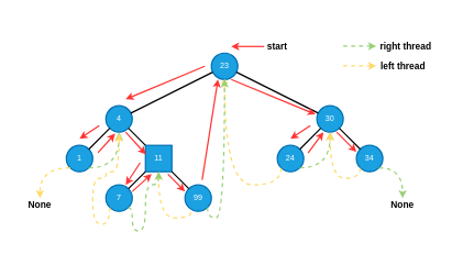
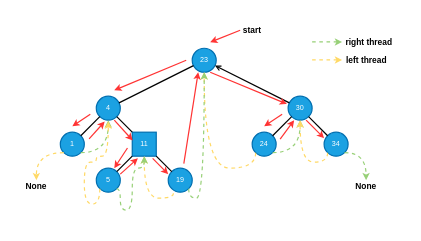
  <mxCell id="0" />
  <mxCell id="1" parent="0" />
  <mxCell id="2" value="" style="rounded=0;whiteSpace=wrap;html=1;strokeColor=none;fillColor=#FFFFFF;" parent="1" vertex="1"><mxGeometry x="20" y="20" width="660" height="360" as="geometry" /></mxCell>
  <mxCell id="3" value="23" style="ellipse;whiteSpace=wrap;html=1;aspect=fixed;strokeColor=#006EAF;strokeWidth=2;fillColor=#1ba1e2;fontColor=#ffffff;" parent="1" vertex="1"><mxGeometry x="320" y="80" width="40" height="40" as="geometry" /></mxCell>
  <mxCell id="4" value="4&lt;span style=&quot;color: rgba(0 , 0 , 0 , 0) ; font-family: monospace ; font-size: 0px&quot;&gt;%3CmxGraphModel%3E%3Croot%3E%3CmxCell%20id%3D%220%22%2F%3E%3CmxCell%20id%3D%221%22%20parent%3D%220%22%2F%3E%3CmxCell%20id%3D%222%22%20value%3D%2223%22%20style%3D%22ellipse%3BwhiteSpace%3Dwrap%3Bhtml%3D1%3Baspect%3Dfixed%3BstrokeColor%3D%23006EAF%3BstrokeWidth%3D2%3BfillColor%3D%231ba1e2%3BfontColor%3D%23ffffff%3B%22%20vertex%3D%221%22%20parent%3D%221%22%3E%3CmxGeometry%20x%3D%22320%22%20y%3D%22120%22%20width%3D%2240%22%20height%3D%2240%22%20as%3D%22geometry%22%2F%3E%3C%2FmxCell%3E%3C%2Froot%3E%3C%2FmxGraphModel%3E&lt;/span&gt;" style="ellipse;whiteSpace=wrap;html=1;aspect=fixed;strokeColor=#006EAF;strokeWidth=2;fillColor=#1ba1e2;fontColor=#ffffff;" parent="1" vertex="1"><mxGeometry x="160" y="160" width="40" height="40" as="geometry" /></mxCell>
  <mxCell id="5" value="30" style="ellipse;whiteSpace=wrap;html=1;aspect=fixed;strokeColor=#006EAF;strokeWidth=2;fillColor=#1ba1e2;fontColor=#ffffff;" parent="1" vertex="1"><mxGeometry x="480" y="160" width="40" height="40" as="geometry" /></mxCell>
  <mxCell id="6" value="1" style="ellipse;whiteSpace=wrap;html=1;aspect=fixed;strokeColor=#006EAF;strokeWidth=2;fillColor=#1ba1e2;fontColor=#ffffff;" parent="1" vertex="1"><mxGeometry x="100" y="220" width="40" height="40" as="geometry" /></mxCell>
  <mxCell id="7" value="11" style="whiteSpace=wrap;html=1;aspect=fixed;strokeColor=#006EAF;strokeWidth=2;fillColor=#1ba1e2;fontColor=#ffffff;rounded=0;" parent="1" vertex="1"><mxGeometry x="220" y="220" width="40" height="40" as="geometry" /></mxCell>
  <mxCell id="8" value="24" style="ellipse;whiteSpace=wrap;html=1;aspect=fixed;strokeColor=#006EAF;strokeWidth=2;fillColor=#1ba1e2;fontColor=#ffffff;" parent="1" vertex="1"><mxGeometry x="420" y="220" width="40" height="40" as="geometry" /></mxCell>
  <mxCell id="9" value="34" style="ellipse;whiteSpace=wrap;html=1;aspect=fixed;strokeColor=#006EAF;strokeWidth=2;fillColor=#1ba1e2;fontColor=#ffffff;" parent="1" vertex="1"><mxGeometry x="540" y="220" width="40" height="40" as="geometry" /></mxCell>
  <mxCell id="10" value="" style="endArrow=none;html=1;strokeColor=#000000;strokeWidth=2;" parent="1" source="4" target="3" edge="1"><mxGeometry width="50" height="50" relative="1" as="geometry"><mxPoint x="400" y="490" as="sourcePoint" /><mxPoint x="450" y="440" as="targetPoint" /></mxGeometry></mxCell>
- <mxCell id="11" value="" style="endArrow=none;html=1;strokeColor=#000000;strokeWidth=2;" parent="1" source="5" target="3" edge="1"><mxGeometry width="50" height="50" relative="1" as="geometry"><mxPoint x="244.142" y="175.858" as="sourcePoint" /><mxPoint x="335.858" y="124.142" as="targetPoint" /></mxGeometry></mxCell>
+ <mxCell id="11" value="" style="endArrow=open;html=1;strokeColor=#000000;strokeWidth=2;" parent="1" source="5" target="3" edge="1"><mxGeometry width="50" height="50" relative="1" as="geometry"><mxPoint x="244.142" y="175.858" as="sourcePoint" /><mxPoint x="335.858" y="124.142" as="targetPoint" /></mxGeometry></mxCell>
  <mxCell id="12" value="" style="endArrow=none;html=1;strokeColor=#000000;strokeWidth=2;" parent="1" source="4" target="6" edge="1"><mxGeometry width="50" height="50" relative="1" as="geometry"><mxPoint x="214.142" y="185.858" as="sourcePoint" /><mxPoint x="90" y="200" as="targetPoint" /></mxGeometry></mxCell>
  <mxCell id="13" value="" style="endArrow=none;html=1;strokeColor=#000000;strokeWidth=2;" parent="1" source="7" target="4" edge="1"><mxGeometry width="50" height="50" relative="1" as="geometry"><mxPoint x="224.142" y="195.858" as="sourcePoint" /><mxPoint x="315.858" y="144.142" as="targetPoint" /></mxGeometry></mxCell>
  <mxCell id="14" value="" style="endArrow=none;html=1;strokeColor=#000000;strokeWidth=2;" parent="1" source="8" target="5" edge="1"><mxGeometry width="50" height="50" relative="1" as="geometry"><mxPoint x="314.142" y="205.858" as="sourcePoint" /><mxPoint x="405.858" y="154.142" as="targetPoint" /></mxGeometry></mxCell>
  <mxCell id="15" value="" style="endArrow=none;html=1;strokeColor=#000000;strokeWidth=2;" parent="1" source="9" target="5" edge="1"><mxGeometry width="50" height="50" relative="1" as="geometry"><mxPoint x="324.142" y="215.858" as="sourcePoint" /><mxPoint x="415.858" y="164.142" as="targetPoint" /></mxGeometry></mxCell>
  <mxCell id="16" value="" style="endArrow=classic;html=1;curved=1;strokeColor=#97D077;strokeWidth=2;dashed=1;exitX=1;exitY=1;exitDx=0;exitDy=0;entryX=0.5;entryY=1;entryDx=0;entryDy=0;edgeStyle=orthogonalEdgeStyle;" parent="1" source="6" target="4" edge="1"><mxGeometry width="50" height="50" relative="1" as="geometry"><mxPoint x="350" y="510" as="sourcePoint" /><mxPoint x="400" y="460" as="targetPoint" /></mxGeometry></mxCell>
  <mxCell id="17" value="" style="endArrow=classic;html=1;curved=1;strokeColor=#97D077;strokeWidth=2;dashed=1;exitX=1;exitY=1;exitDx=0;exitDy=0;edgeStyle=orthogonalEdgeStyle;" parent="1" source="8" target="5" edge="1"><mxGeometry width="50" height="50" relative="1" as="geometry"><mxPoint x="244.142" y="284.142" as="sourcePoint" /><mxPoint x="290" y="230" as="targetPoint" /></mxGeometry></mxCell>
  <mxCell id="18" value="" style="endArrow=classic;html=1;curved=1;strokeColor=#97D077;strokeWidth=2;dashed=1;exitX=1;exitY=1;exitDx=0;exitDy=0;edgeStyle=orthogonalEdgeStyle;entryX=0.5;entryY=0;entryDx=0;entryDy=0;" parent="1" source="9" target="19" edge="1"><mxGeometry width="50" height="50" relative="1" as="geometry"><mxPoint x="254.142" y="294.142" as="sourcePoint" /><mxPoint x="640" y="200" as="targetPoint" /></mxGeometry></mxCell>
  <mxCell id="19" value="&lt;font color=&quot;#000000&quot; style=&quot;font-size: 14px&quot;&gt;&lt;b&gt;None&lt;/b&gt;&lt;/font&gt;" style="text;html=1;strokeColor=none;fillColor=none;align=center;verticalAlign=middle;whiteSpace=wrap;rounded=0;" parent="1" vertex="1"><mxGeometry x="590" y="300" width="40" height="20" as="geometry" /></mxCell>
  <mxCell id="20" value="" style="endArrow=classic;html=1;dashed=1;strokeColor=#97D077;strokeWidth=2;" parent="1" edge="1"><mxGeometry width="50" height="50" relative="1" as="geometry"><mxPoint x="520" y="69.5" as="sourcePoint" /><mxPoint x="570" y="69.5" as="targetPoint" /></mxGeometry></mxCell>
  <mxCell id="21" value="&lt;font color=&quot;#000000&quot; style=&quot;font-size: 14px&quot;&gt;&lt;b&gt;right thread&lt;/b&gt;&lt;/font&gt;" style="text;html=1;strokeColor=none;fillColor=none;align=center;verticalAlign=middle;whiteSpace=wrap;rounded=0;" parent="1" vertex="1"><mxGeometry x="570" y="60" width="90" height="20" as="geometry" /></mxCell>
  <mxCell id="22" value="" style="endArrow=classic;html=1;dashed=1;strokeColor=#FFD966;strokeWidth=2;" parent="1" edge="1"><mxGeometry width="50" height="50" relative="1" as="geometry"><mxPoint x="520" y="99.5" as="sourcePoint" /><mxPoint x="570" y="99.5" as="targetPoint" /></mxGeometry></mxCell>
  <mxCell id="23" value="&lt;font color=&quot;#000000&quot; style=&quot;font-size: 14px&quot;&gt;&lt;b&gt;left thread&lt;/b&gt;&lt;/font&gt;" style="text;html=1;strokeColor=none;fillColor=none;align=left;verticalAlign=middle;whiteSpace=wrap;rounded=0;" parent="1" vertex="1"><mxGeometry x="575" y="90" width="90" height="20" as="geometry" /></mxCell>
- <mxCell id="24" value="" style="endArrow=diamond;html=1;curved=1;strokeColor=#FFD966;strokeWidth=2;dashed=1;exitX=0;exitY=1;exitDx=0;exitDy=0;entryX=0.5;entryY=1;entryDx=0;entryDy=0;edgeStyle=orthogonalEdgeStyle;" parent="1" source="8" target="3" edge="1"><mxGeometry width="50" height="50" relative="1" as="geometry"><mxPoint x="275.858" y="264.142" as="sourcePoint" /><mxPoint x="230" y="210" as="targetPoint" /><Array as="points"><mxPoint x="426" y="280" /><mxPoint x="340" y="280" /></Array></mxGeometry></mxCell>
+ <mxCell id="24" value="" style="endArrow=classic;html=1;curved=1;strokeColor=#FFD966;strokeWidth=2;dashed=1;exitX=0;exitY=1;exitDx=0;exitDy=0;entryX=0.5;entryY=1;entryDx=0;entryDy=0;edgeStyle=orthogonalEdgeStyle;" parent="1" source="8" target="3" edge="1"><mxGeometry width="50" height="50" relative="1" as="geometry"><mxPoint x="275.858" y="264.142" as="sourcePoint" /><mxPoint x="230" y="210" as="targetPoint" /><Array as="points"><mxPoint x="426" y="280" /><mxPoint x="340" y="280" /></Array></mxGeometry></mxCell>
  <mxCell id="25" value="" style="endArrow=classic;html=1;curved=1;strokeColor=#FFD966;strokeWidth=2;dashed=1;exitX=0;exitY=1;exitDx=0;exitDy=0;entryX=0.5;entryY=1;entryDx=0;entryDy=0;edgeStyle=orthogonalEdgeStyle;" parent="1" source="9" target="5" edge="1"><mxGeometry width="50" height="50" relative="1" as="geometry"><mxPoint x="325.858" y="274.142" as="sourcePoint" /><mxPoint x="280" y="220" as="targetPoint" /><Array as="points"><mxPoint x="546" y="270" /><mxPoint x="500" y="270" /></Array></mxGeometry></mxCell>
  <mxCell id="26" value="" style="endArrow=classic;html=1;curved=1;strokeColor=#FFD966;strokeWidth=2;dashed=1;exitX=0;exitY=1;exitDx=0;exitDy=0;edgeStyle=orthogonalEdgeStyle;entryX=0.5;entryY=0;entryDx=0;entryDy=0;" parent="1" source="6" target="27" edge="1"><mxGeometry width="50" height="50" relative="1" as="geometry"><mxPoint x="255.858" y="284.142" as="sourcePoint" /><mxPoint x="60" y="290" as="targetPoint" /></mxGeometry></mxCell>
  <mxCell id="27" value="&lt;font color=&quot;#000000&quot; style=&quot;font-size: 14px&quot;&gt;&lt;b&gt;None&lt;/b&gt;&lt;/font&gt;" style="text;html=1;strokeColor=none;fillColor=none;align=center;verticalAlign=middle;whiteSpace=wrap;rounded=0;" parent="1" vertex="1"><mxGeometry x="40" y="300" width="40" height="20" as="geometry" /></mxCell>
- <mxCell id="28" value="99" style="ellipse;whiteSpace=wrap;html=1;aspect=fixed;strokeColor=#006EAF;strokeWidth=2;fillColor=#1ba1e2;fontColor=#ffffff;" parent="1" vertex="1"><mxGeometry x="280" y="280" width="40" height="40" as="geometry" /></mxCell>
+ <mxCell id="28" value="19" style="ellipse;whiteSpace=wrap;html=1;aspect=fixed;strokeColor=#006EAF;strokeWidth=2;fillColor=#1ba1e2;fontColor=#ffffff;" parent="1" vertex="1"><mxGeometry x="280" y="280" width="40" height="40" as="geometry" /></mxCell>
  <mxCell id="29" value="" style="endArrow=classic;html=1;curved=1;strokeColor=#97D077;strokeWidth=2;dashed=1;exitX=1;exitY=1;exitDx=0;exitDy=0;edgeStyle=orthogonalEdgeStyle;" parent="1" source="28" edge="1"><mxGeometry width="50" height="50" relative="1" as="geometry"><mxPoint x="264.142" y="264.142" as="sourcePoint" /><mxPoint x="340" y="120" as="targetPoint" /><Array as="points"><mxPoint x="314" y="330" /><mxPoint x="340" y="330" /></Array></mxGeometry></mxCell>
  <mxCell id="30" value="" style="endArrow=classic;html=1;curved=1;strokeColor=#FFD966;strokeWidth=2;dashed=1;exitX=0.217;exitY=1.042;exitDx=0;exitDy=0;entryX=0.5;entryY=1;entryDx=0;entryDy=0;edgeStyle=orthogonalEdgeStyle;exitPerimeter=0;" parent="1" source="28" target="7" edge="1"><mxGeometry width="50" height="50" relative="1" as="geometry"><mxPoint x="235.858" y="264.142" as="sourcePoint" /><mxPoint x="190" y="210" as="targetPoint" /><Array as="points"><mxPoint x="289" y="330" /><mxPoint x="240" y="330" /></Array></mxGeometry></mxCell>
  <mxCell id="31" value="" style="endArrow=none;html=1;strokeColor=#000000;strokeWidth=2;" parent="1" source="7" target="28" edge="1"><mxGeometry width="50" height="50" relative="1" as="geometry"><mxPoint x="235.858" y="235.858" as="sourcePoint" /><mxPoint x="204.142" y="204.142" as="targetPoint" /></mxGeometry></mxCell>
- <mxCell id="32" value="7" style="ellipse;whiteSpace=wrap;html=1;aspect=fixed;strokeColor=#006EAF;strokeWidth=2;fillColor=#1ba1e2;fontColor=#ffffff;" parent="1" vertex="1"><mxGeometry x="160" y="280" width="40" height="40" as="geometry" /></mxCell>
+ <mxCell id="32" value="5" style="ellipse;whiteSpace=wrap;html=1;aspect=fixed;strokeColor=#006EAF;strokeWidth=2;fillColor=#1ba1e2;fontColor=#ffffff;" parent="1" vertex="1"><mxGeometry x="160" y="280" width="40" height="40" as="geometry" /></mxCell>
  <mxCell id="33" value="" style="endArrow=classic;html=1;curved=1;strokeColor=#FFD966;strokeWidth=2;dashed=1;exitX=0;exitY=1;exitDx=0;exitDy=0;edgeStyle=orthogonalEdgeStyle;" parent="1" source="32" edge="1"><mxGeometry width="50" height="50" relative="1" as="geometry"><mxPoint x="288.68" y="321.68" as="sourcePoint" /><mxPoint x="180" y="202" as="targetPoint" /><Array as="points"><mxPoint x="166" y="340" /><mxPoint x="140" y="340" /><mxPoint x="140" y="270" /><mxPoint x="160" y="270" /><mxPoint x="160" y="260" /><mxPoint x="180" y="260" /></Array></mxGeometry></mxCell>
  <mxCell id="34" value="" style="endArrow=classic;html=1;curved=1;strokeColor=#97D077;strokeWidth=2;dashed=1;exitX=1;exitY=1;exitDx=0;exitDy=0;edgeStyle=orthogonalEdgeStyle;entryX=0.5;entryY=1;entryDx=0;entryDy=0;" parent="1" source="32" target="7" edge="1"><mxGeometry width="50" height="50" relative="1" as="geometry"><mxPoint x="314.142" y="314.142" as="sourcePoint" /><mxPoint x="350" y="130" as="targetPoint" /><Array as="points"><mxPoint x="200" y="314" /><mxPoint x="200" y="350" /><mxPoint x="220" y="350" /><mxPoint x="220" y="280" /><mxPoint x="240" y="280" /></Array></mxGeometry></mxCell>
  <mxCell id="35" value="" style="endArrow=none;html=1;strokeColor=#000000;strokeWidth=2;" parent="1" source="7" target="32" edge="1"><mxGeometry width="50" height="50" relative="1" as="geometry"><mxPoint x="200" y="250" as="sourcePoint" /><mxPoint x="204.142" y="204.142" as="targetPoint" /></mxGeometry></mxCell>
  <mxCell id="36" value="" style="endArrow=classic;html=1;strokeColor=#FF3333;strokeWidth=2;exitX=0;exitY=0.5;exitDx=0;exitDy=0;" parent="1" source="37" edge="1"><mxGeometry width="50" height="50" relative="1" as="geometry"><mxPoint x="390" y="50" as="sourcePoint" /><mxPoint x="350" y="70" as="targetPoint" /></mxGeometry></mxCell>
- <mxCell id="37" value="&lt;font color=&quot;#000000&quot; style=&quot;font-size: 14px&quot;&gt;&lt;b&gt;start&lt;/b&gt;&lt;/font&gt;" style="text;html=1;strokeColor=none;fillColor=none;align=center;verticalAlign=middle;whiteSpace=wrap;rounded=0;" parent="1" vertex="1"><mxGeometry x="400" y="60" width="40" height="20" as="geometry" /></mxCell>
+ <mxCell id="37" value="&lt;font color=&quot;#000000&quot; style=&quot;font-size: 14px&quot;&gt;&lt;b&gt;start&lt;/b&gt;&lt;/font&gt;" style="text;html=1;strokeColor=none;fillColor=none;align=center;verticalAlign=middle;whiteSpace=wrap;rounded=0;" parent="1" vertex="1"><mxGeometry x="400" y="40" width="40" height="20" as="geometry" /></mxCell>
  <mxCell id="38" value="" style="endArrow=classic;html=1;strokeColor=#FF3333;strokeWidth=2;" parent="1" edge="1"><mxGeometry width="50" height="50" relative="1" as="geometry"><mxPoint x="310" y="100" as="sourcePoint" /><mxPoint x="190" y="150" as="targetPoint" /></mxGeometry></mxCell>
  <mxCell id="39" value="" style="endArrow=classic;html=1;strokeColor=#FF3333;strokeWidth=2;" parent="1" edge="1"><mxGeometry width="50" height="50" relative="1" as="geometry"><mxPoint x="150" y="190" as="sourcePoint" /><mxPoint x="120" y="210" as="targetPoint" /></mxGeometry></mxCell>
  <mxCell id="40" value="" style="endArrow=classic;html=1;strokeColor=#FF3333;strokeWidth=2;exitX=1.2;exitY=0.275;exitDx=0;exitDy=0;exitPerimeter=0;entryX=0.35;entryY=1.058;entryDx=0;entryDy=0;entryPerimeter=0;" parent="1" source="6" target="4" edge="1"><mxGeometry width="50" height="50" relative="1" as="geometry"><mxPoint x="160" y="200" as="sourcePoint" /><mxPoint x="130" y="220" as="targetPoint" /></mxGeometry></mxCell>
  <mxCell id="41" value="" style="endArrow=classic;html=1;strokeColor=#FF3333;strokeWidth=2;entryX=0.017;entryY=0.342;entryDx=0;entryDy=0;entryPerimeter=0;" parent="1" target="7" edge="1"><mxGeometry width="50" height="50" relative="1" as="geometry"><mxPoint x="190" y="200" as="sourcePoint" /><mxPoint x="184" y="212.32" as="targetPoint" /></mxGeometry></mxCell>
  <mxCell id="42" value="" style="endArrow=classic;html=1;strokeColor=#FF3333;strokeWidth=2;exitX=-0.2;exitY=0.658;exitDx=0;exitDy=0;exitPerimeter=0;" parent="1" source="7" edge="1"><mxGeometry width="50" height="50" relative="1" as="geometry"><mxPoint x="200" y="210" as="sourcePoint" /><mxPoint x="190" y="280" as="targetPoint" /></mxGeometry></mxCell>
  <mxCell id="43" value="" style="endArrow=classic;html=1;strokeColor=#FF3333;strokeWidth=2;entryX=0.233;entryY=1.092;entryDx=0;entryDy=0;entryPerimeter=0;" parent="1" target="7" edge="1"><mxGeometry width="50" height="50" relative="1" as="geometry"><mxPoint x="200" y="290" as="sourcePoint" /><mxPoint x="240.68" y="253.68" as="targetPoint" /></mxGeometry></mxCell>
  <mxCell id="44" value="" style="endArrow=classic;html=1;strokeColor=#FF3333;strokeWidth=2;exitX=0.85;exitY=1.092;exitDx=0;exitDy=0;exitPerimeter=0;" parent="1" source="7" edge="1"><mxGeometry width="50" height="50" relative="1" as="geometry"><mxPoint x="210" y="300" as="sourcePoint" /><mxPoint x="280" y="290" as="targetPoint" /></mxGeometry></mxCell>
  <mxCell id="45" value="" style="endArrow=classic;html=1;strokeColor=#FF3333;strokeWidth=2;exitX=0.65;exitY=-0.192;exitDx=0;exitDy=0;exitPerimeter=0;" parent="1" source="28" edge="1"><mxGeometry width="50" height="50" relative="1" as="geometry"><mxPoint x="264" y="273.68" as="sourcePoint" /><mxPoint x="330" y="120" as="targetPoint" /></mxGeometry></mxCell>
  <mxCell id="46" value="" style="endArrow=classic;html=1;strokeColor=#FF3333;strokeWidth=2;entryX=-0.05;entryY=0.325;entryDx=0;entryDy=0;entryPerimeter=0;" parent="1" target="5" edge="1"><mxGeometry width="50" height="50" relative="1" as="geometry"><mxPoint x="350" y="120" as="sourcePoint" /><mxPoint x="340" y="130" as="targetPoint" /></mxGeometry></mxCell>
  <mxCell id="47" value="" style="endArrow=classic;html=1;strokeColor=#FF3333;strokeWidth=2;" parent="1" edge="1"><mxGeometry width="50" height="50" relative="1" as="geometry"><mxPoint x="470" y="190" as="sourcePoint" /><mxPoint x="440" y="210" as="targetPoint" /></mxGeometry></mxCell>
  <mxCell id="48" value="" style="endArrow=classic;html=1;strokeColor=#FF3333;strokeWidth=2;exitX=1.167;exitY=0.292;exitDx=0;exitDy=0;exitPerimeter=0;" parent="1" source="8" edge="1"><mxGeometry width="50" height="50" relative="1" as="geometry"><mxPoint x="480" y="200" as="sourcePoint" /><mxPoint x="490" y="200" as="targetPoint" /></mxGeometry></mxCell>
  <mxCell id="49" value="" style="endArrow=classic;html=1;strokeColor=#FF3333;strokeWidth=2;" parent="1" edge="1"><mxGeometry width="50" height="50" relative="1" as="geometry"><mxPoint x="510" y="200" as="sourcePoint" /><mxPoint x="540" y="230" as="targetPoint" /></mxGeometry></mxCell>
